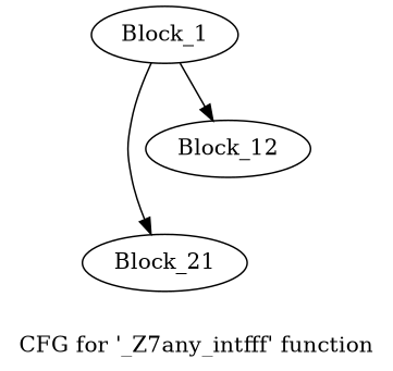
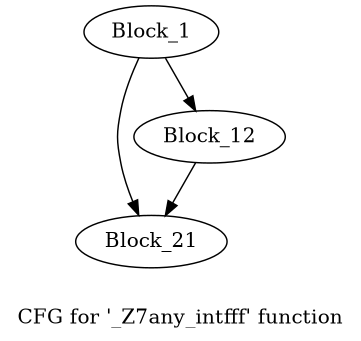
  digraph {
    label="CFG for '_Z7any_intfff' function"
    n1 [label=Block_1]
    n2 [label=Block_21]
    n3 [label=Block_12]
    n1 -> n2 [tailport=s0]
    n1 -> n3 [tailport=s1]
+   n3 -> n2
  }
